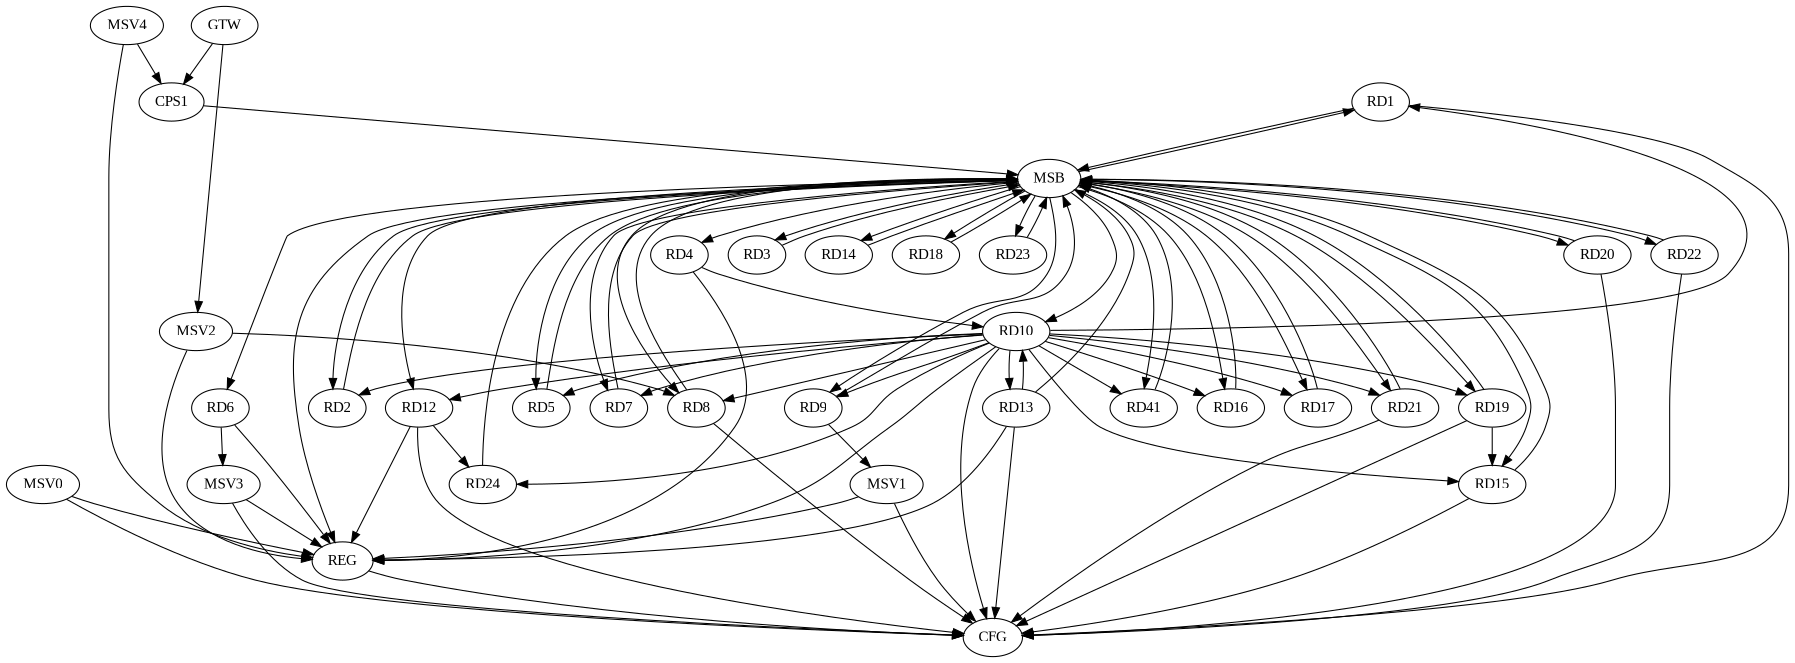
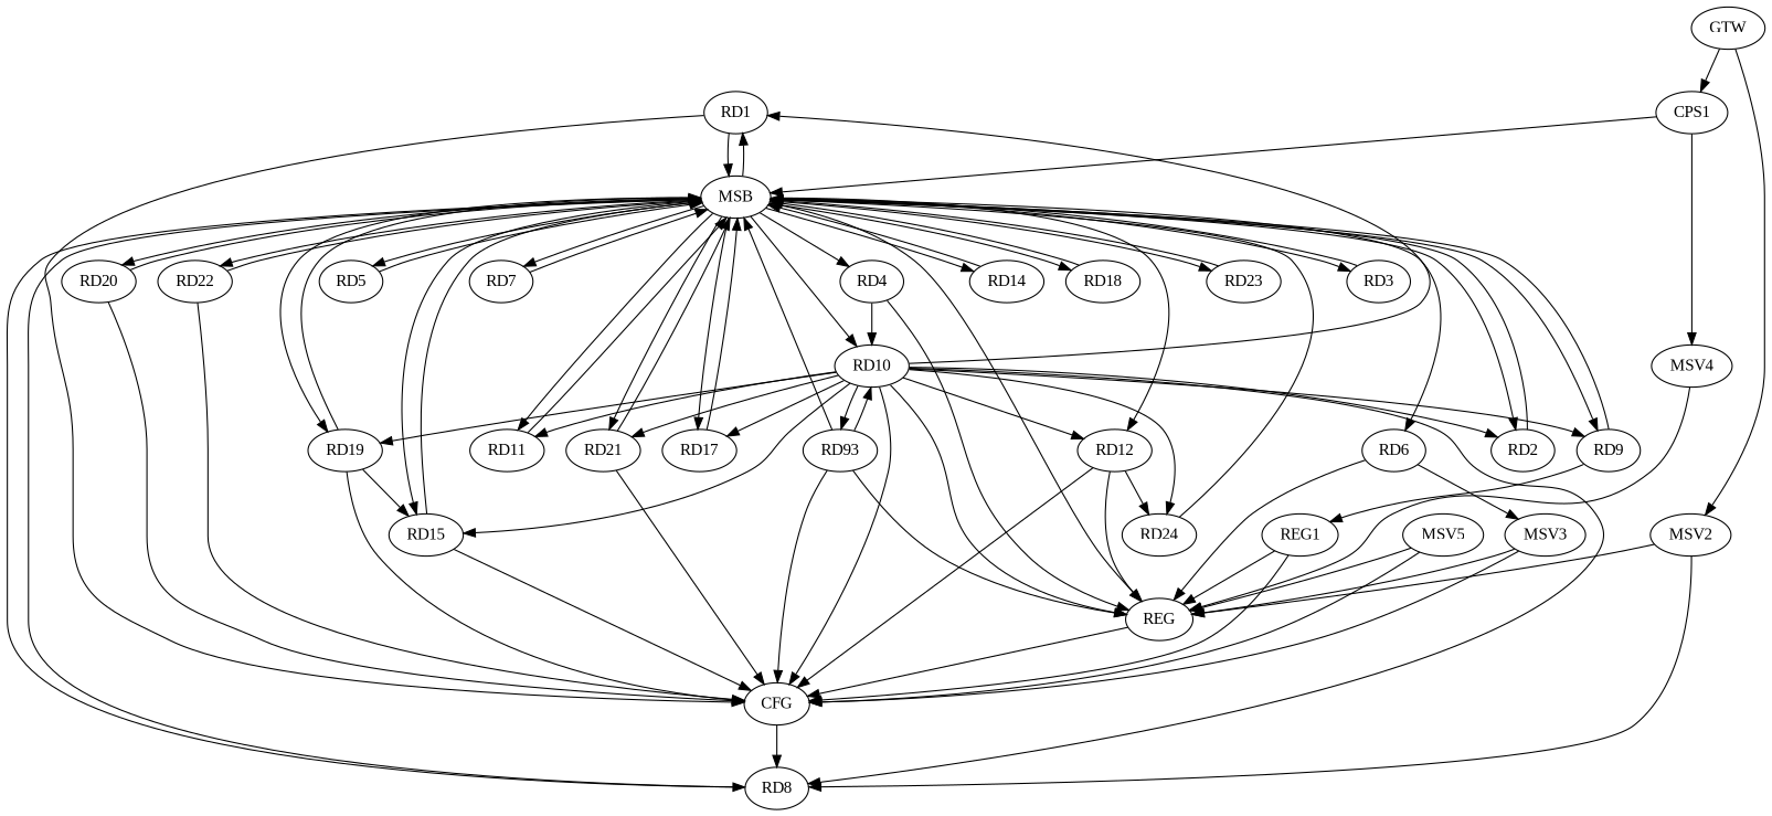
  strict digraph {
    fontname="Liberation Serif"
    node [fontname="Liberation Serif"]
    edge [fontname="Liberation Serif"]
    n1 [label=RD1]
    n2 [label=MSB]
    n3 [label=CFG]
    n4 [label=RD2]
    n5 [label=RD3]
    n6 [label=RD4]
    n7 [label=RD10]
    n8 [label=REG]
    n9 [label=RD5]
    n10 [label=RD6]
    n11 [label=RD7]
    n12 [label=RD8]
    n13 [label=RD9]
-   n14 [label=RD41]
+   n14 [label=RD11]
    n15 [label=RD12]
    n16 [label=RD15]
-   n17 [label=RD16]
    n18 [label=RD17]
    n19 [label=RD19]
    n20 [label=RD21]
    n21 [label=RD14]
    n22 [label=RD18]
    n23 [label=RD20]
    n24 [label=RD22]
    n25 [label=RD23]
-   n26 [label=RD13]
+   n26 [label=RD93]
    n27 [label=RD24]
    n28 [label=MSV3]
-   n29 [label=MSV1]
-   n30 [label=MSV0]
+   n29 [label=REG1]
+   n30 [label=MSV5]
    n31 [label=CPS1]
    n32 [label=MSV4]
    n33 [label=GTW]
    n34 [label=MSV2]
    n1 -> n2
    n1 -> n3
    n2 -> n1
    n2 -> n4
    n2 -> n5
    n2 -> n6
    n2 -> n7
    n2 -> n8
    n2 -> n9
    n2 -> n10
    n2 -> n11
    n2 -> n12
    n2 -> n13
    n2 -> n14
    n2 -> n15
    n2 -> n16
-   n2 -> n17
    n2 -> n18
    n2 -> n19
    n2 -> n20
    n2 -> n21
    n2 -> n22
    n2 -> n23
    n2 -> n24
    n2 -> n25
    n4 -> n2
    n5 -> n2
    n6 -> n7
    n6 -> n8
    n7 -> n1
    n7 -> n3
    n7 -> n4
    n7 -> n8
-   n7 -> n9
-   n7 -> n11
    n7 -> n12
    n7 -> n13
    n7 -> n14
    n7 -> n15
    n7 -> n16
-   n7 -> n17
    n7 -> n18
    n7 -> n19
    n7 -> n20
    n7 -> n26
    n7 -> n27
    n8 -> n3
    n9 -> n2
    n10 -> n8
    n10 -> n28
    n11 -> n2
    n12 -> n2
-   n12 -> n3
+   n3 -> n12
    n13 -> n2
    n13 -> n29
    n14 -> n2
    n15 -> n3
    n15 -> n8
    n15 -> n27
    n16 -> n2
    n16 -> n3
-   n17 -> n2
    n18 -> n2
    n19 -> n2
    n19 -> n3
    n19 -> n16
    n20 -> n2
    n20 -> n3
    n21 -> n2
    n22 -> n2
    n23 -> n2
    n23 -> n3
    n24 -> n2
    n24 -> n3
    n25 -> n2
    n26 -> n2
    n26 -> n3
    n26 -> n7
    n26 -> n8
    n27 -> n2
    n28 -> n3
    n28 -> n8
    n29 -> n3
    n29 -> n8
    n30 -> n3
    n30 -> n8
    n31 -> n2
-   n32 -> n31
+   n31 -> n32
    n32 -> n8
    n33 -> n31
    n33 -> n34
    n34 -> n8
    n34 -> n12
  }
